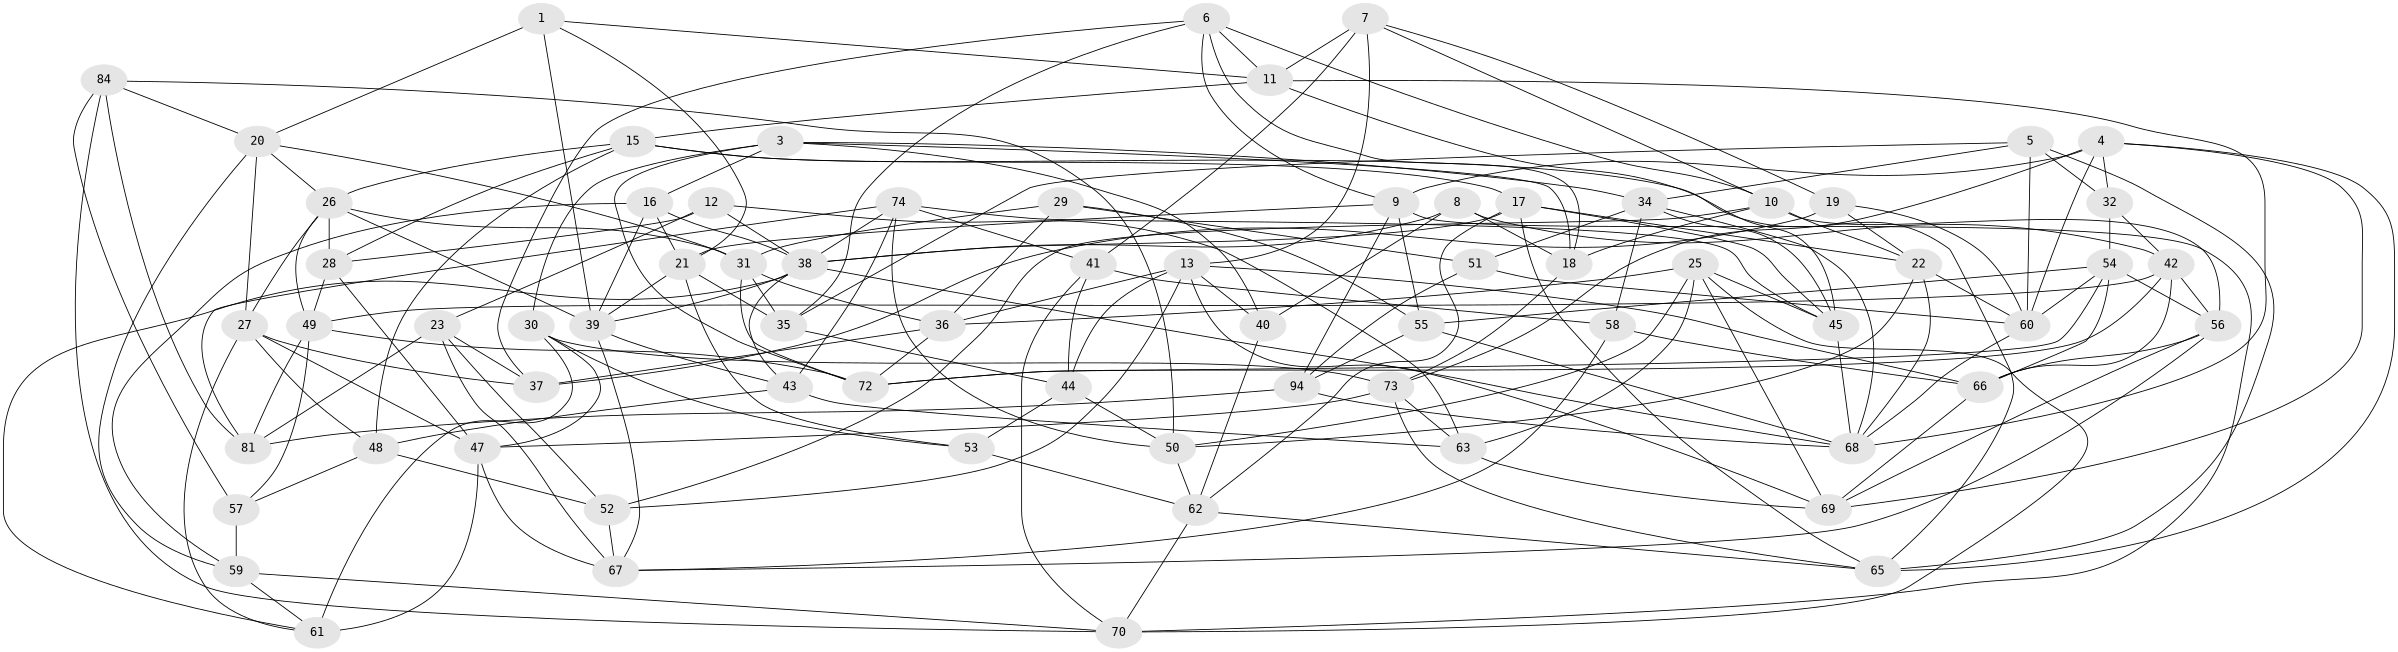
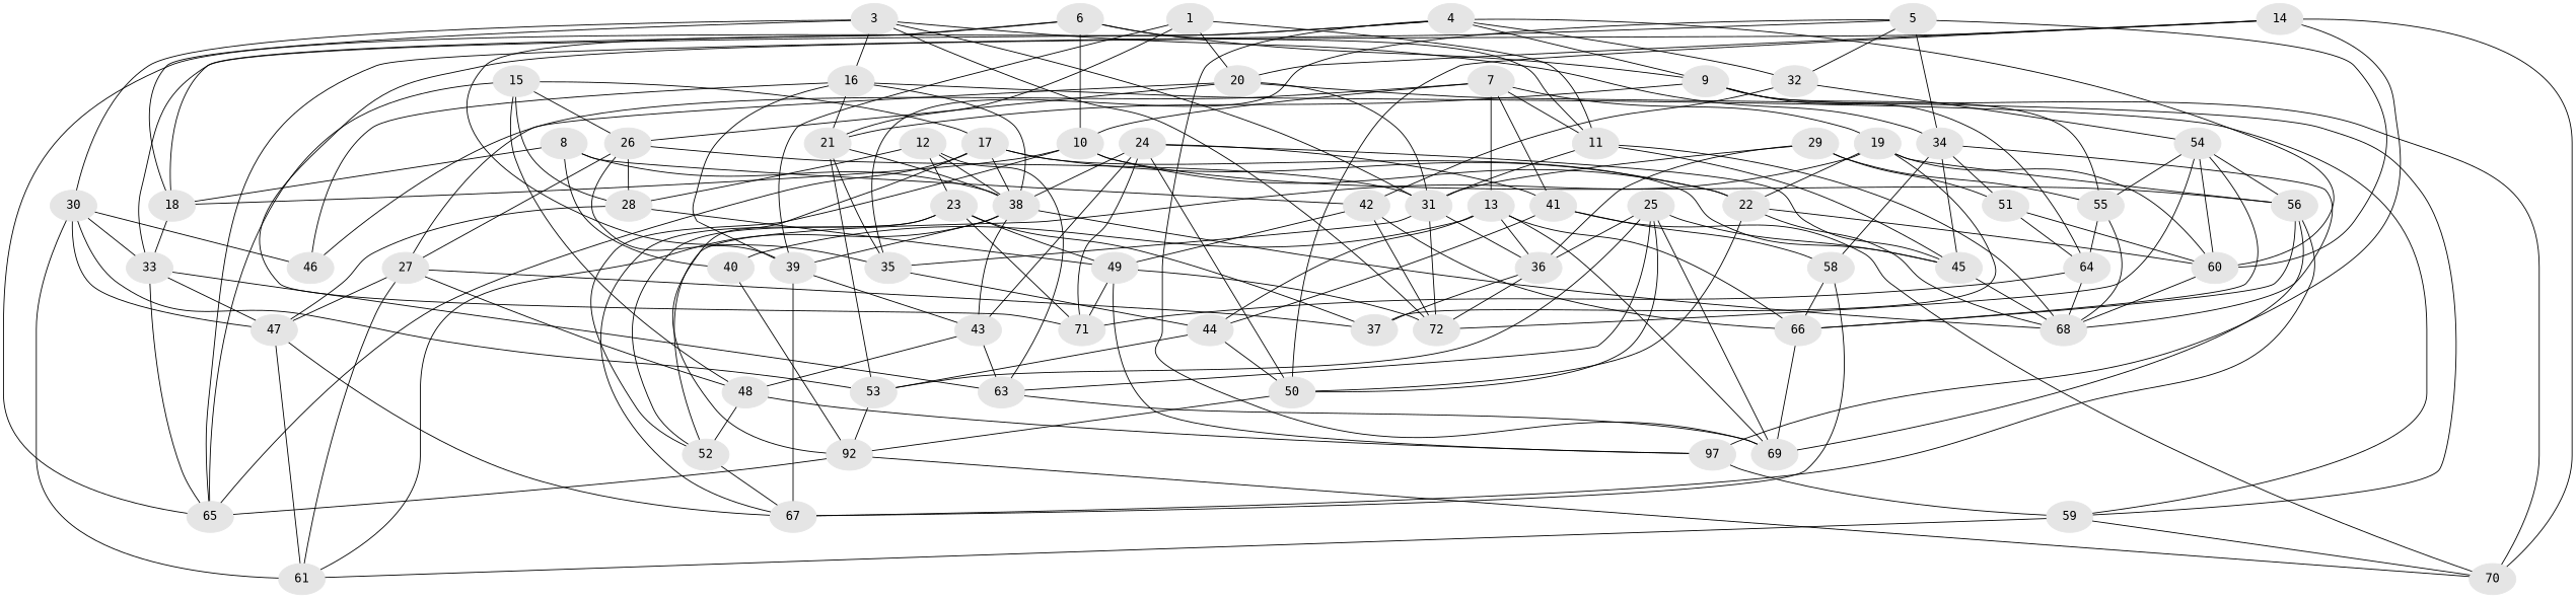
  graph {
    fontname="DejaVu Sans Mono"
    node [color=gray90 fontname="DejaVu Sans Mono" style=filled]
    edge [fontname="DejaVu Sans Mono" weight=1.0]
    1
    11
    20
    21
    39
    15
    45
    68
    26
    59
    27
    31
    35
    38
    53
    67
    43
    28
    49
    47
    29
    55
    36
    51
    32
    42
    54
    3
    16
    18
    30
    34
    40
    72
-   33 [label=73]
+   46
+   33
    61
    58
-   62
+   62 [label=92]
    4
    9
    60
    65
    69
-   64 [label=94]
+   64
    70
    63
    5
    44
    6
    10
    37
    22
    52
    56
    7
    13
    19
    41
    66
    8
-   71 [label=81]
+   71
    50
    17
    48
    12
    23
-   14 [label=84]
-   57
-   24 [label=74]
+   14
+   57 [label=97]
+   24
    25
    1 -- 11
    1 -- 20
    1 -- 21
    1 -- 39
-   11 -- 15
+   11 -- 31
    11 -- 45
    11 -- 68
    20 -- 26
    20 -- 59
    20 -- 27
    20 -- 31
    21 -- 35
-   21 -- 39
+   21 -- 38
    21 -- 53
    39 -- 67
    39 -- 43
    15 -- 26
    15 -- 28
    15 -- 65
    15 -- 17
    15 -- 48
    45 -- 68
    26 -- 39
    26 -- 27
    26 -- 31
    26 -- 28
    59 -- 61
    59 -- 70
    27 -- 47
    27 -- 61
    27 -- 37
    27 -- 48
    31 -- 35
    31 -- 36
    31 -- 72
    35 -- 44 [weight=2.0]
    38 -- 39
    38 -- 68
    38 -- 43
    38 -- 61
    53 -- 62
    43 -- 63 [weight=2.0]
    43 -- 48
    28 -- 49
    28 -- 47
    49 -- 72
    49 -- 71
    49 -- 57
    47 -- 67
    47 -- 61
    29 -- 31
    29 -- 55 [weight=2.0]
    29 -- 36
    29 -- 51
    55 -- 68
    55 -- 64
    36 -- 72
    36 -- 37
    51 -- 60
    51 -- 64
    32 -- 42
    32 -- 54
    42 -- 49
    42 -- 72
-   42 -- 56
+   19 -- 56
    42 -- 66
    54 -- 55
    54 -- 72
    54 -- 60
    54 -- 56
    54 -- 66
    3 -- 16
    3 -- 18
    3 -- 30
    3 -- 34
-   3 -- 40
+   3 -- 31
    3 -- 72
    16 -- 21
    16 -- 39
    16 -- 59
    16 -- 38
+   16 -- 46
    18 -- 33
    30 -- 53
    30 -- 47
+   30 -- 46 [weight=2.0]
    30 -- 33
    30 -- 61 [weight=2.0]
    34 -- 45
    34 -- 68
    34 -- 51
    34 -- 58
    40 -- 62
    33 -- 47
    33 -- 65
    33 -- 63
    58 -- 67
    58 -- 66
    62 -- 65
    62 -- 70
    4 -- 32
    4 -- 33
    4 -- 9
    4 -- 60
    4 -- 65
    4 -- 69
    9 -- 21
    9 -- 55
    9 -- 64
    9 -- 70
    60 -- 68
    64 -- 68
    64 -- 71 [weight=2.0]
    63 -- 69
    5 -- 35
    5 -- 32
    5 -- 34
    5 -- 60 [weight=2.0]
    5 -- 65
    44 -- 53
    44 -- 50
    6 -- 11
    6 -- 35
    6 -- 18
    6 -- 9
    6 -- 10
-   6 -- 37
    10 -- 18
    10 -- 22
    10 -- 52
    10 -- 56
    22 -- 68
    22 -- 60
    22 -- 50
    52 -- 67
    56 -- 67
    56 -- 69
    56 -- 66
    7 -- 11
+   7 -- 46
    7 -- 10
    7 -- 13
    7 -- 19
    7 -- 41 [weight=2.0]
    13 -- 36
    13 -- 40
    13 -- 69
    13 -- 44
    13 -- 66
    19 -- 60
    19 -- 37 [weight=2.0]
    19 -- 22
-   13 -- 52
+   19 -- 52
    41 -- 58
    41 -- 70
    41 -- 44
    66 -- 69
    8 -- 38
    8 -- 42
    8 -- 18 [weight=2.0]
    8 -- 40
    50 -- 62
    17 -- 45
    17 -- 38
    17 -- 62
    17 -- 65
    17 -- 22
    48 -- 52 [weight=2.0]
    48 -- 57
    12 -- 38
    12 -- 28
    12 -- 63
    12 -- 23
    23 -- 67
-   26 -- 49
+   23 -- 49
    23 -- 37
    23 -- 52
    23 -- 71
    14 -- 20
    14 -- 70
    14 -- 71
    14 -- 50
    14 -- 57 [weight=2.0]
    57 -- 59 [weight=2.0]
    24 -- 45
    24 -- 38
    24 -- 43
    24 -- 41
    24 -- 71
    24 -- 50
    25 -- 45
    25 -- 36
    25 -- 69
-   25 -- 70
+   25 -- 53
    25 -- 63
    25 -- 50
  }
